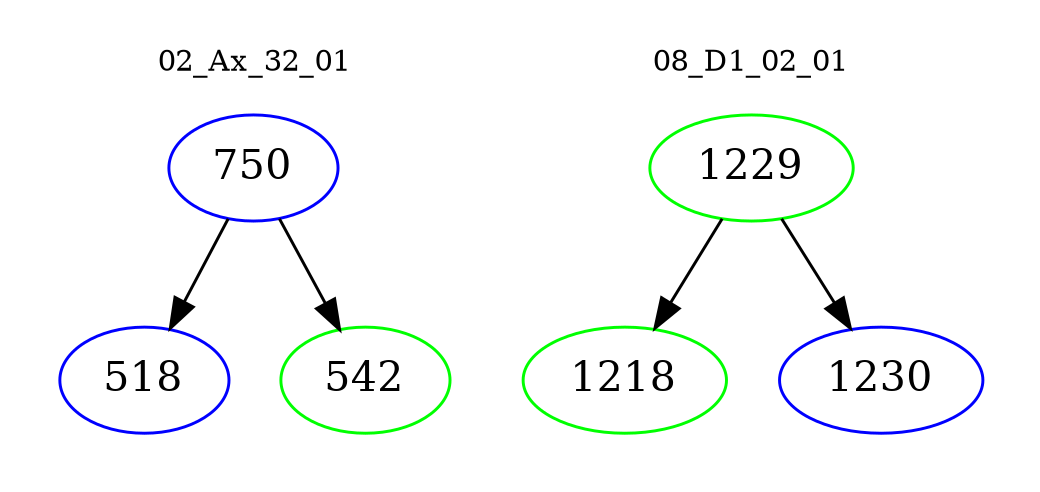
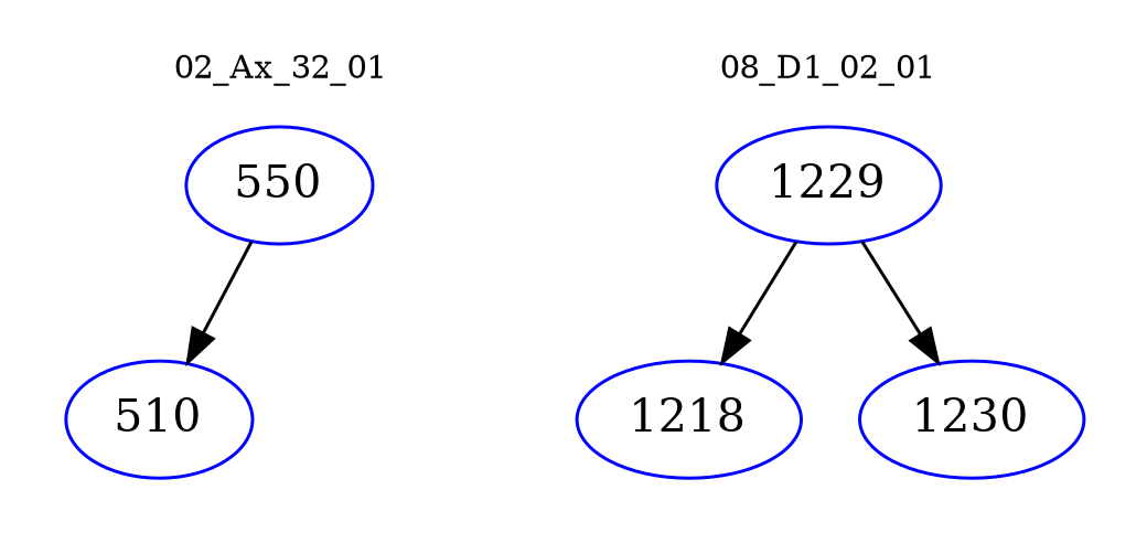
  digraph {
    node [color=blue]
    edge [color=black]
-   n1 [label=750]
-   n2 [label=518]
-   n3 [color=green label=542]
-   n4 [color=green label=1229]
-   n5 [color=green label=1218]
+   n1 [label=550]
+   n2 [label=510]
+   n4 [label=1229]
+   n5 [label=1218]
    n6 [label=1230]
    subgraph cluster_1 {
      color=white
      fontsize=10
      label="02_Ax_32_01"
      n1
      n2
-     n3
    }
    subgraph cluster_2 {
      color=white
      fontsize=10
      label="08_D1_02_01"
      n4
      n5
      n6
    }
    n1 -> n2
-   n1 -> n3
    n4 -> n5
    n4 -> n6
  }
